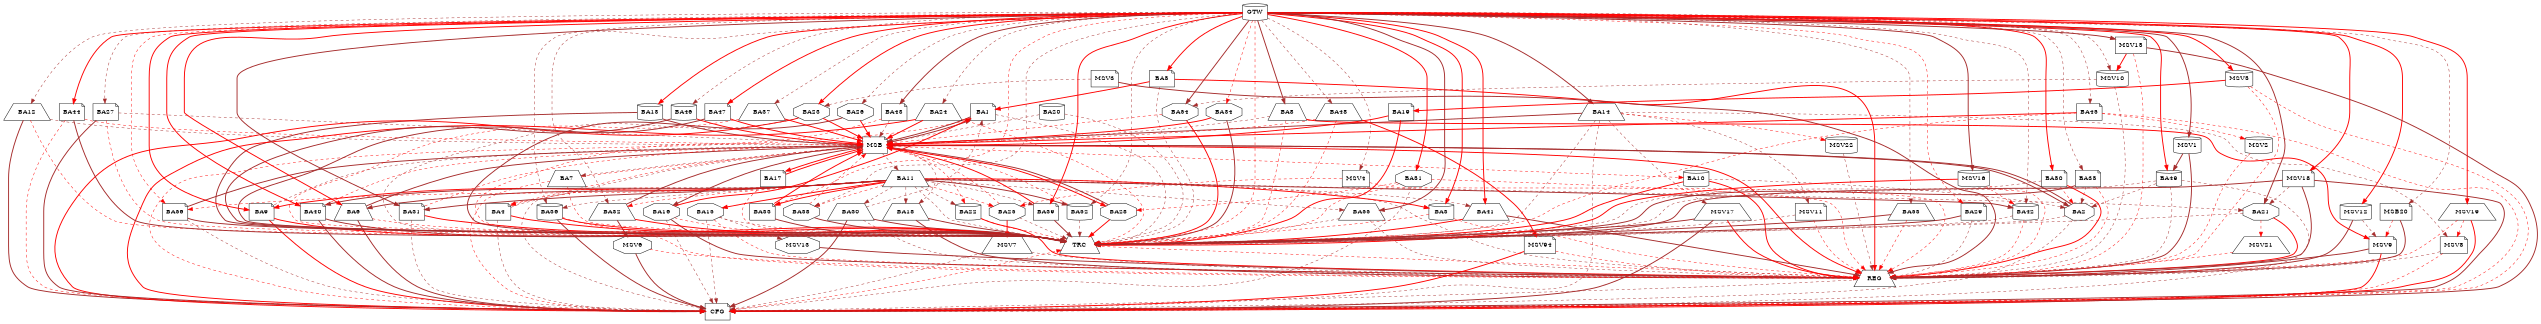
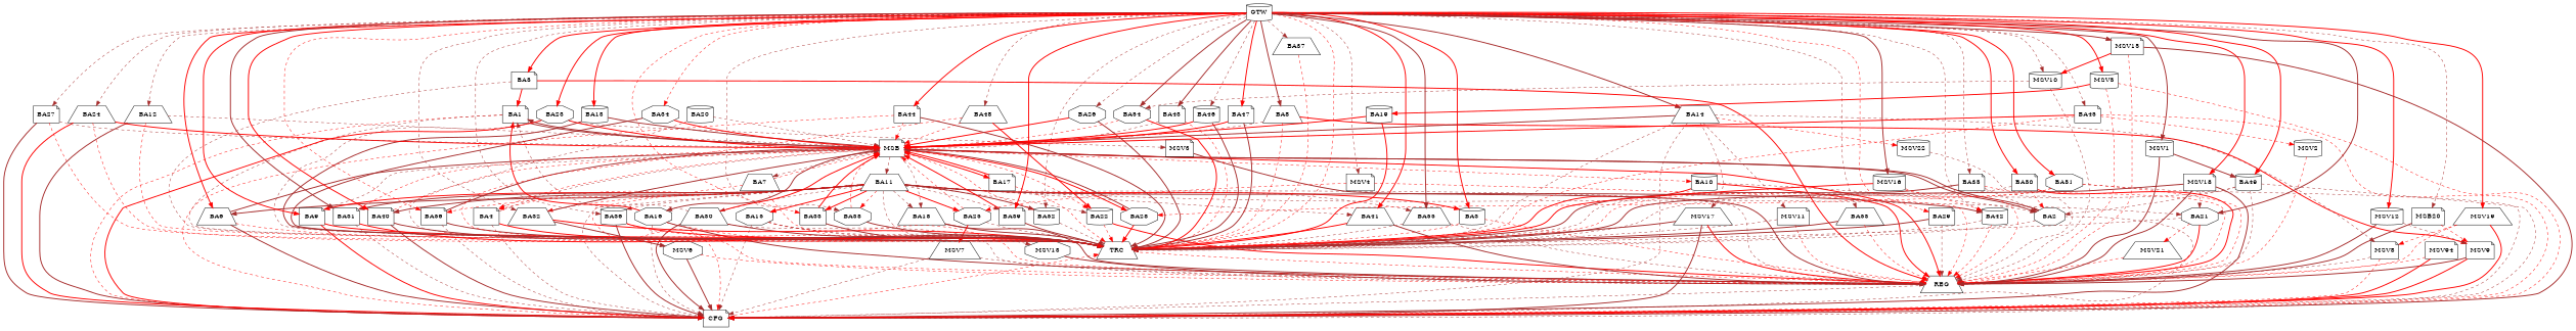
  strict digraph {
    node [shape=note]
    edge [color=brown style=dashed]
    n1 [label=BA1]
    n2 [label=MSB]
    n3 [label=CFG]
    n4 [label=TRC shape=trapezium]
    n5 [label=BA2 shape=octagon]
    n6 [label=REG shape=trapezium]
    n7 [label=BA4]
    n8 [label=BA7 shape=trapezium]
    n9 [label=BA10 shape=cylinder]
    n10 [label=BA11 shape=trapezium]
    n11 [label=BA18 shape=trapezium]
    n12 [label=BA22 shape=cylinder]
    n13 [label=BA16 shape=octagon]
    n14 [label=BA17]
    n15 [label=BA28 shape=octagon]
    n16 [label=BA3 shape=cylinder]
    n17 [label=BA5]
    n18 [label=BA6 shape=trapezium]
    n19 [label=BA8 shape=trapezium]
    n20 [label=MSV9]
    n21 [label=BA9]
    n22 [label=BA15 shape=octagon]
    n23 [label=BA21 shape=octagon]
    n24 [label=BA25 shape=octagon]
    n25 [label=BA30 shape=trapezium]
    n26 [label=BA31]
    n27 [label=BA32 shape=trapezium]
    n28 [label=BA33]
    n29 [label=BA36 shape=cylinder]
    n30 [label=BA38 shape=octagon]
    n31 [label=BA39]
    n32 [label=BA40]
    n33 [label=BA41 shape=trapezium]
    n34 [label=BA42 shape=cylinder]
    n35 [label=BA52 shape=cylinder]
    n36 [label=BA55 shape=trapezium]
    n37 [label=BA56]
    n38 [label=MSV13 shape=octagon]
    n39 [label=MSV21 shape=trapezium]
    n40 [label=MSV7 shape=trapezium]
    n41 [label=MSV6 shape=octagon]
    n42 [label=BA12 shape=trapezium]
    n43 [label=BA13 shape=cylinder]
    n44 [label=BA14 shape=trapezium]
    n45 [label=MSV8]
    n46 [label=MSV11]
    n47 [label=MSV17 shape=trapezium]
    n48 [label=MSV22 shape=cylinder]
-   n49 [label=BA19]
+   n49 [label=BA19 shape=cylinder]
    n50 [label=BA20 shape=cylinder]
    n51 [label=BA23 shape=octagon]
    n52 [label=MSV3]
    n53 [label=BA24 shape=trapezium]
    n54 [label=BA26 shape=octagon]
    n55 [label=BA27]
    n56 [label=BA29]
    n57 [label=BA34 shape=octagon]
    n58 [label=BA35]
    n59 [label=BA37 shape=trapezium]
    n60 [label=BA43]
    n61 [label=BA44]
    n62 [label=BA45]
    n63 [label=MSV2 shape=cylinder]
    n64 [label=BA46 shape=cylinder]
    n65 [label=BA47]
    n66 [label=BA48 shape=trapezium]
    n67 [label=MSV94]
    n68 [label=BA49 shape=cylinder]
    n69 [label=BA50]
    n70 [label=BA51 shape=octagon]
    n71 [label=BA53 shape=trapezium]
    n72 [label=BA54 shape=octagon]
    n73 [label=GTW shape=cylinder]
    n74 [label=MSV1 shape=cylinder]
    n75 [label=MSV4]
    n76 [label=MSV5 shape=cylinder]
    n77 [label=MSV10 shape=cylinder]
    n78 [label=MSV12 shape=cylinder]
    n79 [label=MSV15]
    n80 [label=MSV16 shape=cylinder]
    n81 [label=MSV18]
    n82 [label=MSV19 shape=trapezium]
    n83 [label=MSB20]
    n1 -> n2 [style=bold]
    n1 -> n3 [color=red]
    n1 -> n4
    n2 -> n1 [style=bold]
    n2 -> n5 [style=bold]
    n2 -> n6 [color=red style=bold]
    n2 -> n7 [color=red]
    n2 -> n8
    n2 -> n9 [color=red]
    n2 -> n10
    n2 -> n11
    n2 -> n12 [color=red]
    n2 -> n13 [style=bold]
    n2 -> n14 [color=red style=bold]
    n2 -> n15 [color=red style=bold]
    n3 -> n4 [color=red]
    n4 -> n6 [color=red]
    n5 -> n2 [style=bold]
    n5 -> n3
    n5 -> n4
    n6 -> n3
    n7 -> n2
    n7 -> n3
    n7 -> n4 [color=red style=bold]
    n8 -> n2 [color=red]
    n8 -> n3 [color=red]
    n8 -> n4 [color=red]
    n9 -> n4 [color=red style=bold]
    n9 -> n5
    n9 -> n6 [color=red style=bold]
    n10 -> n3
    n10 -> n4
    n10 -> n6
    n10 -> n7 [color=red]
    n10 -> n11
    n10 -> n12
    n10 -> n16 [color=red style=bold]
    n10 -> n18 [style=bold]
    n10 -> n21 [color=red style=bold]
    n10 -> n22 [color=red style=bold]
    n10 -> n23
-   n10 -> n24 [color=red]
+   n10 -> n24 [color=red style=bold]
    n10 -> n25
    n10 -> n26 [style=bold]
    n10 -> n27 [color=red]
    n10 -> n28 [color=red style=bold]
    n10 -> n29
    n10 -> n30 [color=red]
    n10 -> n31
    n10 -> n32 [style=bold]
    n10 -> n33
    n10 -> n34 [style=bold]
    n10 -> n35 [style=bold]
    n10 -> n36
    n10 -> n37 [color=red]
    n11 -> n4 [style=bold]
    n11 -> n6 [style=bold]
    n12 -> n4 [color=red]
    n12 -> n6 [color=red style=bold]
    n13 -> n1 [color=red style=bold]
    n13 -> n3
    n13 -> n4 [color=red]
    n13 -> n6 [style=bold]
    n14 -> n2 [color=red style=bold]
    n14 -> n4 [color=red]
    n15 -> n2 [style=bold]
    n15 -> n4 [color=red style=bold]
    n16 -> n4 [color=red]
    n16 -> n6 [color=red]
    n17 -> n1 [color=red style=bold]
    n17 -> n4
    n17 -> n6 [color=red style=bold]
    n18 -> n2 [style=bold]
    n18 -> n3 [style=bold]
    n18 -> n4 [color=red]
    n19 -> n2
    n19 -> n4 [color=red]
    n19 -> n20 [color=red style=bold]
    n20 -> n3 [color=red style=bold]
    n20 -> n6 [style=bold]
    n21 -> n2
    n21 -> n3 [color=red style=bold]
    n21 -> n4 [color=red style=bold]
    n22 -> n3
    n22 -> n4
    n22 -> n6 [color=red]
    n22 -> n38
    n23 -> n4
    n23 -> n6 [color=red style=bold]
    n23 -> n39 [color=red]
    n24 -> n2 [color=red]
    n24 -> n4
    n24 -> n40 [color=red style=bold]
    n25 -> n1
    n25 -> n3 [style=bold]
    n25 -> n4 [style=bold]
    n25 -> n6
    n26 -> n2 [color=red]
    n26 -> n3
    n26 -> n4 [color=red style=bold]
    n27 -> n2 [style=bold]
    n27 -> n4 [color=red style=bold]
    n27 -> n41 [style=bold]
    n28 -> n2 [color=red style=bold]
    n28 -> n4 [style=bold]
    n29 -> n3 [style=bold]
    n29 -> n4 [color=red style=bold]
    n29 -> n6 [color=red]
    n30 -> n2 [color=red]
    n30 -> n4 [style=bold]
    n31 -> n2 [color=red style=bold]
    n31 -> n4 [style=bold]
    n32 -> n2 [color=red]
    n32 -> n3 [style=bold]
    n32 -> n4 [style=bold]
    n33 -> n4 [color=red style=bold]
    n33 -> n6 [style=bold]
    n34 -> n4
    n34 -> n6 [color=red]
    n35 -> n2 [color=red]
    n35 -> n4
    n36 -> n4
    n36 -> n6
    n37 -> n2 [style=bold]
    n37 -> n3
    n37 -> n4 [style=bold]
    n38 -> n6 [style=bold]
    n39 -> n6 [color=red]
    n40 -> n3
    n40 -> n6
    n41 -> n3 [style=bold]
    n41 -> n6 [color=red]
    n42 -> n2
    n42 -> n3 [style=bold]
    n42 -> n4 [color=red]
    n43 -> n2 [style=bold]
    n43 -> n4 [style=bold]
    n44 -> n2 [style=bold]
    n44 -> n3
    n44 -> n4
    n44 -> n45
    n44 -> n46
    n44 -> n47
    n44 -> n48 [color=red]
    n45 -> n3 [color=red]
    n45 -> n6
    n46 -> n4
    n46 -> n6 [color=red]
    n47 -> n3 [style=bold]
    n47 -> n4 [style=bold]
    n47 -> n6 [color=red style=bold]
    n48 -> n6
    n49 -> n2 [color=red style=bold]
    n49 -> n4 [color=red style=bold]
    n50 -> n2
    n50 -> n4
    n51 -> n2 [color=red style=bold]
    n51 -> n3 [color=red style=bold]
    n51 -> n4
-   n52 -> n51
+   n51 -> n52
    n52 -> n6 [style=bold]
    n53 -> n2 [color=red style=bold]
    n53 -> n3 [color=red style=bold]
    n53 -> n4 [color=red]
    n54 -> n2 [color=red style=bold]
    n54 -> n4 [style=bold]
    n55 -> n2
    n55 -> n3 [style=bold]
    n55 -> n4 [color=red]
    n56 -> n4 [style=bold]
    n56 -> n6
    n57 -> n2 [color=red style=bold]
    n57 -> n4 [style=bold]
    n58 -> n4 [style=bold]
    n58 -> n5
    n58 -> n6 [color=red]
-   n59 -> n2 [color=red style=bold]
+   n25 -> n2 [color=red style=bold]
    n59 -> n4 [color=red]
    n60 -> n2
    n60 -> n4 [color=red]
    n61 -> n2 [color=red]
    n61 -> n3 [color=red]
    n61 -> n4 [style=bold]
    n62 -> n2 [color=red style=bold]
    n62 -> n3 [color=red]
    n62 -> n4 [color=red]
    n62 -> n63 [color=red]
    n63 -> n6 [color=red]
    n64 -> n2 [color=red style=bold]
    n64 -> n4 [style=bold]
    n65 -> n2 [color=red style=bold]
    n65 -> n4 [style=bold]
    n66 -> n2 [color=red]
    n66 -> n4 [color=red]
-   n66 -> n67 [color=red style=bold]
+   n66 -> n12 [color=red style=bold]
    n67 -> n3 [color=red style=bold]
    n67 -> n6 [color=red]
    n68 -> n3
    n68 -> n4
    n68 -> n5
    n68 -> n6
    n69 -> n4
    n69 -> n5 [color=red]
    n69 -> n6 [color=red style=bold]
    n70 -> n3
    n70 -> n4 [color=red]
    n70 -> n6 [color=red]
    n70 -> n15 [color=red]
    n71 -> n4 [style=bold]
    n71 -> n6 [color=red]
    n72 -> n2 [color=red]
    n72 -> n4 [color=red style=bold]
    n73 -> n4 [color=red]
    n73 -> n16 [color=red style=bold]
    n73 -> n17 [color=red style=bold]
    n73 -> n18 [color=red style=bold]
    n73 -> n19 [style=bold]
    n73 -> n21 [color=red style=bold]
    n73 -> n23 [style=bold]
    n73 -> n26 [style=bold]
    n73 -> n27
    n73 -> n28 [color=red]
    n73 -> n29
    n73 -> n30
    n73 -> n31 [color=red style=bold]
    n73 -> n32 [color=red style=bold]
    n73 -> n33 [color=red style=bold]
    n73 -> n34
    n73 -> n35
    n73 -> n36 [style=bold]
    n73 -> n37 [color=red]
    n73 -> n42
    n73 -> n43 [color=red style=bold]
    n73 -> n44 [style=bold]
    n73 -> n51 [color=red style=bold]
    n73 -> n53
    n73 -> n54
    n73 -> n55
    n73 -> n56 [color=red]
    n73 -> n57 [color=red]
    n73 -> n58
    n73 -> n59
    n73 -> n60 [style=bold]
    n73 -> n61 [color=red style=bold]
    n73 -> n62
    n73 -> n64
    n73 -> n65 [color=red style=bold]
    n73 -> n66
    n73 -> n68 [color=red style=bold]
    n73 -> n69 [color=red style=bold]
    n73 -> n70 [color=red style=bold]
    n73 -> n71
    n73 -> n72 [style=bold]
    n73 -> n74 [style=bold]
    n73 -> n75
    n73 -> n76 [color=red style=bold]
    n73 -> n77
    n73 -> n78 [color=red style=bold]
    n73 -> n79 [style=bold]
    n73 -> n80 [style=bold]
    n73 -> n81 [color=red style=bold]
    n73 -> n82 [color=red style=bold]
    n73 -> n83
    n74 -> n6 [style=bold]
    n74 -> n68 [style=bold]
    n75 -> n6 [color=red]
    n75 -> n24 [color=red]
    n76 -> n3 [color=red]
    n76 -> n6 [color=red]
    n76 -> n49 [color=red style=bold]
    n77 -> n6
    n77 -> n72
    n78 -> n6 [style=bold]
    n78 -> n20
    n79 -> n3 [style=bold]
    n79 -> n6 [color=red]
    n79 -> n77 [color=red style=bold]
    n80 -> n4 [color=red style=bold]
    n80 -> n6 [color=red]
    n80 -> n34 [color=red]
    n81 -> n3 [style=bold]
    n81 -> n4 [style=bold]
    n81 -> n6 [style=bold]
    n81 -> n23
    n82 -> n3 [color=red style=bold]
    n82 -> n6 [color=red]
    n82 -> n45 [color=red]
    n83 -> n6 [style=bold]
    n83 -> n20 [color=red]
  }
